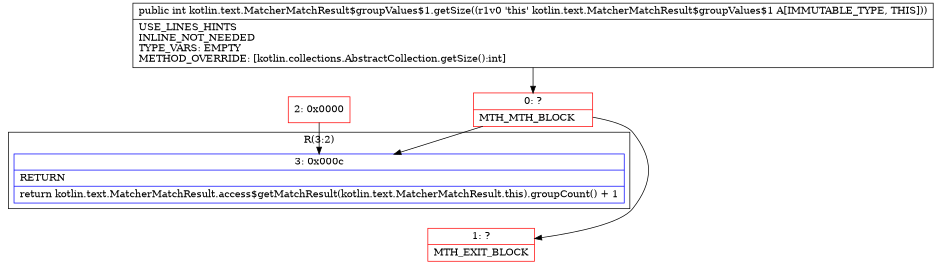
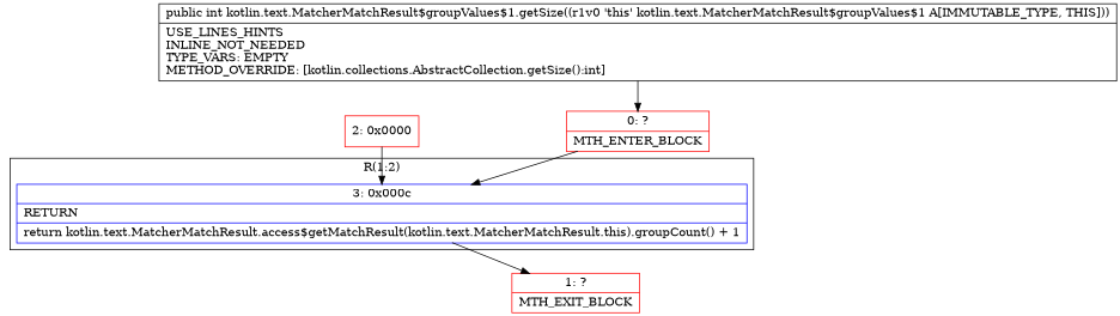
  digraph {
    node [color=red shape=record]
    n1 [color=blue label="{3\:\ 0x000c|RETURN\l|return kotlin.text.MatcherMatchResult.access$getMatchResult(kotlin.text.MatcherMatchResult.this).groupCount() + 1\l}"]
    n2 [label="{1\:\ ?|MTH_EXIT_BLOCK\l}"]
-   n3 [label="{0\:\ ?|MTH_MTH_BLOCK\l}"]
+   n3 [label="{0\:\ ?|MTH_ENTER_BLOCK\l}"]
    n4 [label="{2\:\ 0x0000}"]
    n5 [label="{public int kotlin.text.MatcherMatchResult$groupValues$1.getSize((r1v0 'this' kotlin.text.MatcherMatchResult$groupValues$1 A[IMMUTABLE_TYPE, THIS]))  | USE_LINES_HINTS\lINLINE_NOT_NEEDED\lTYPE_VARS: EMPTY\lMETHOD_OVERRIDE: [kotlin.collections.AbstractCollection.getSize():int]\l}" color=""]
    subgraph cluster_1 {
-     label="R(3:2)"
+     label="R(1:2)"
      n1
    }
-   n3 -> n2
+   n1 -> n2
    n3 -> n1
    n4 -> n1
    n5 -> n3
  }
